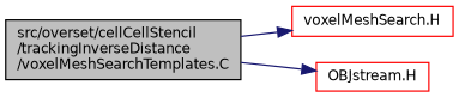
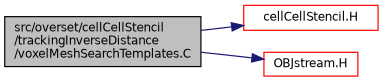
  digraph {
    rankdir=LR
    node [color=red fontname=Helvetica fontsize=10 shape=record]
    edge [color=midnightblue fontname=Helvetica fontsize=10 labelfontname=Helvetica labelfontsize=10 style=solid]
    n1 [color=black fillcolor=grey75 fontcolor=black height=0.2 label="src/overset/cellCellStencil\l/trackingInverseDistance\l/voxelMeshSearchTemplates.C" style=filled width=0.4]
-   n2 [height=0.2 label="voxelMeshSearch.H" width=0.4]
+   n2 [height=0.2 label="cellCellStencil.H" width=0.4]
    n3 [height=0.2 label="OBJstream.H" width=0.4]
    n1 -> n2
    n1 -> n3
  }
